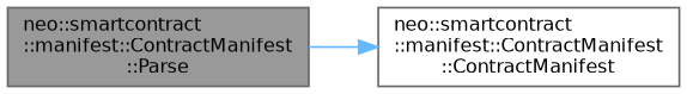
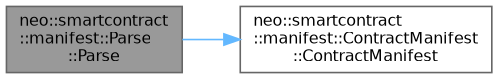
  digraph {
    rankdir=LR
    node [fontname=Helvetica fontsize=10 shape=box style=filled]
-   n1 [color=gray40 fillcolor=grey60 fontcolor=black height=0.2 label="neo::smartcontract\l::manifest::ContractManifest\l::Parse" width=0.4]
+   n1 [color=gray40 fillcolor=grey60 fontcolor=black height=0.2 label="neo::smartcontract\l::manifest::Parse\l::Parse" width=0.4]
    n2 [color=grey40 fillcolor=white height=0.2 label="neo::smartcontract\l::manifest::ContractManifest\l::ContractManifest" width=0.4]
    n1 -> n2 [color=steelblue1 fontname=Helvetica fontsize=10 labelfontname=Helvetica labelfontsize=10 style=solid]
  }
